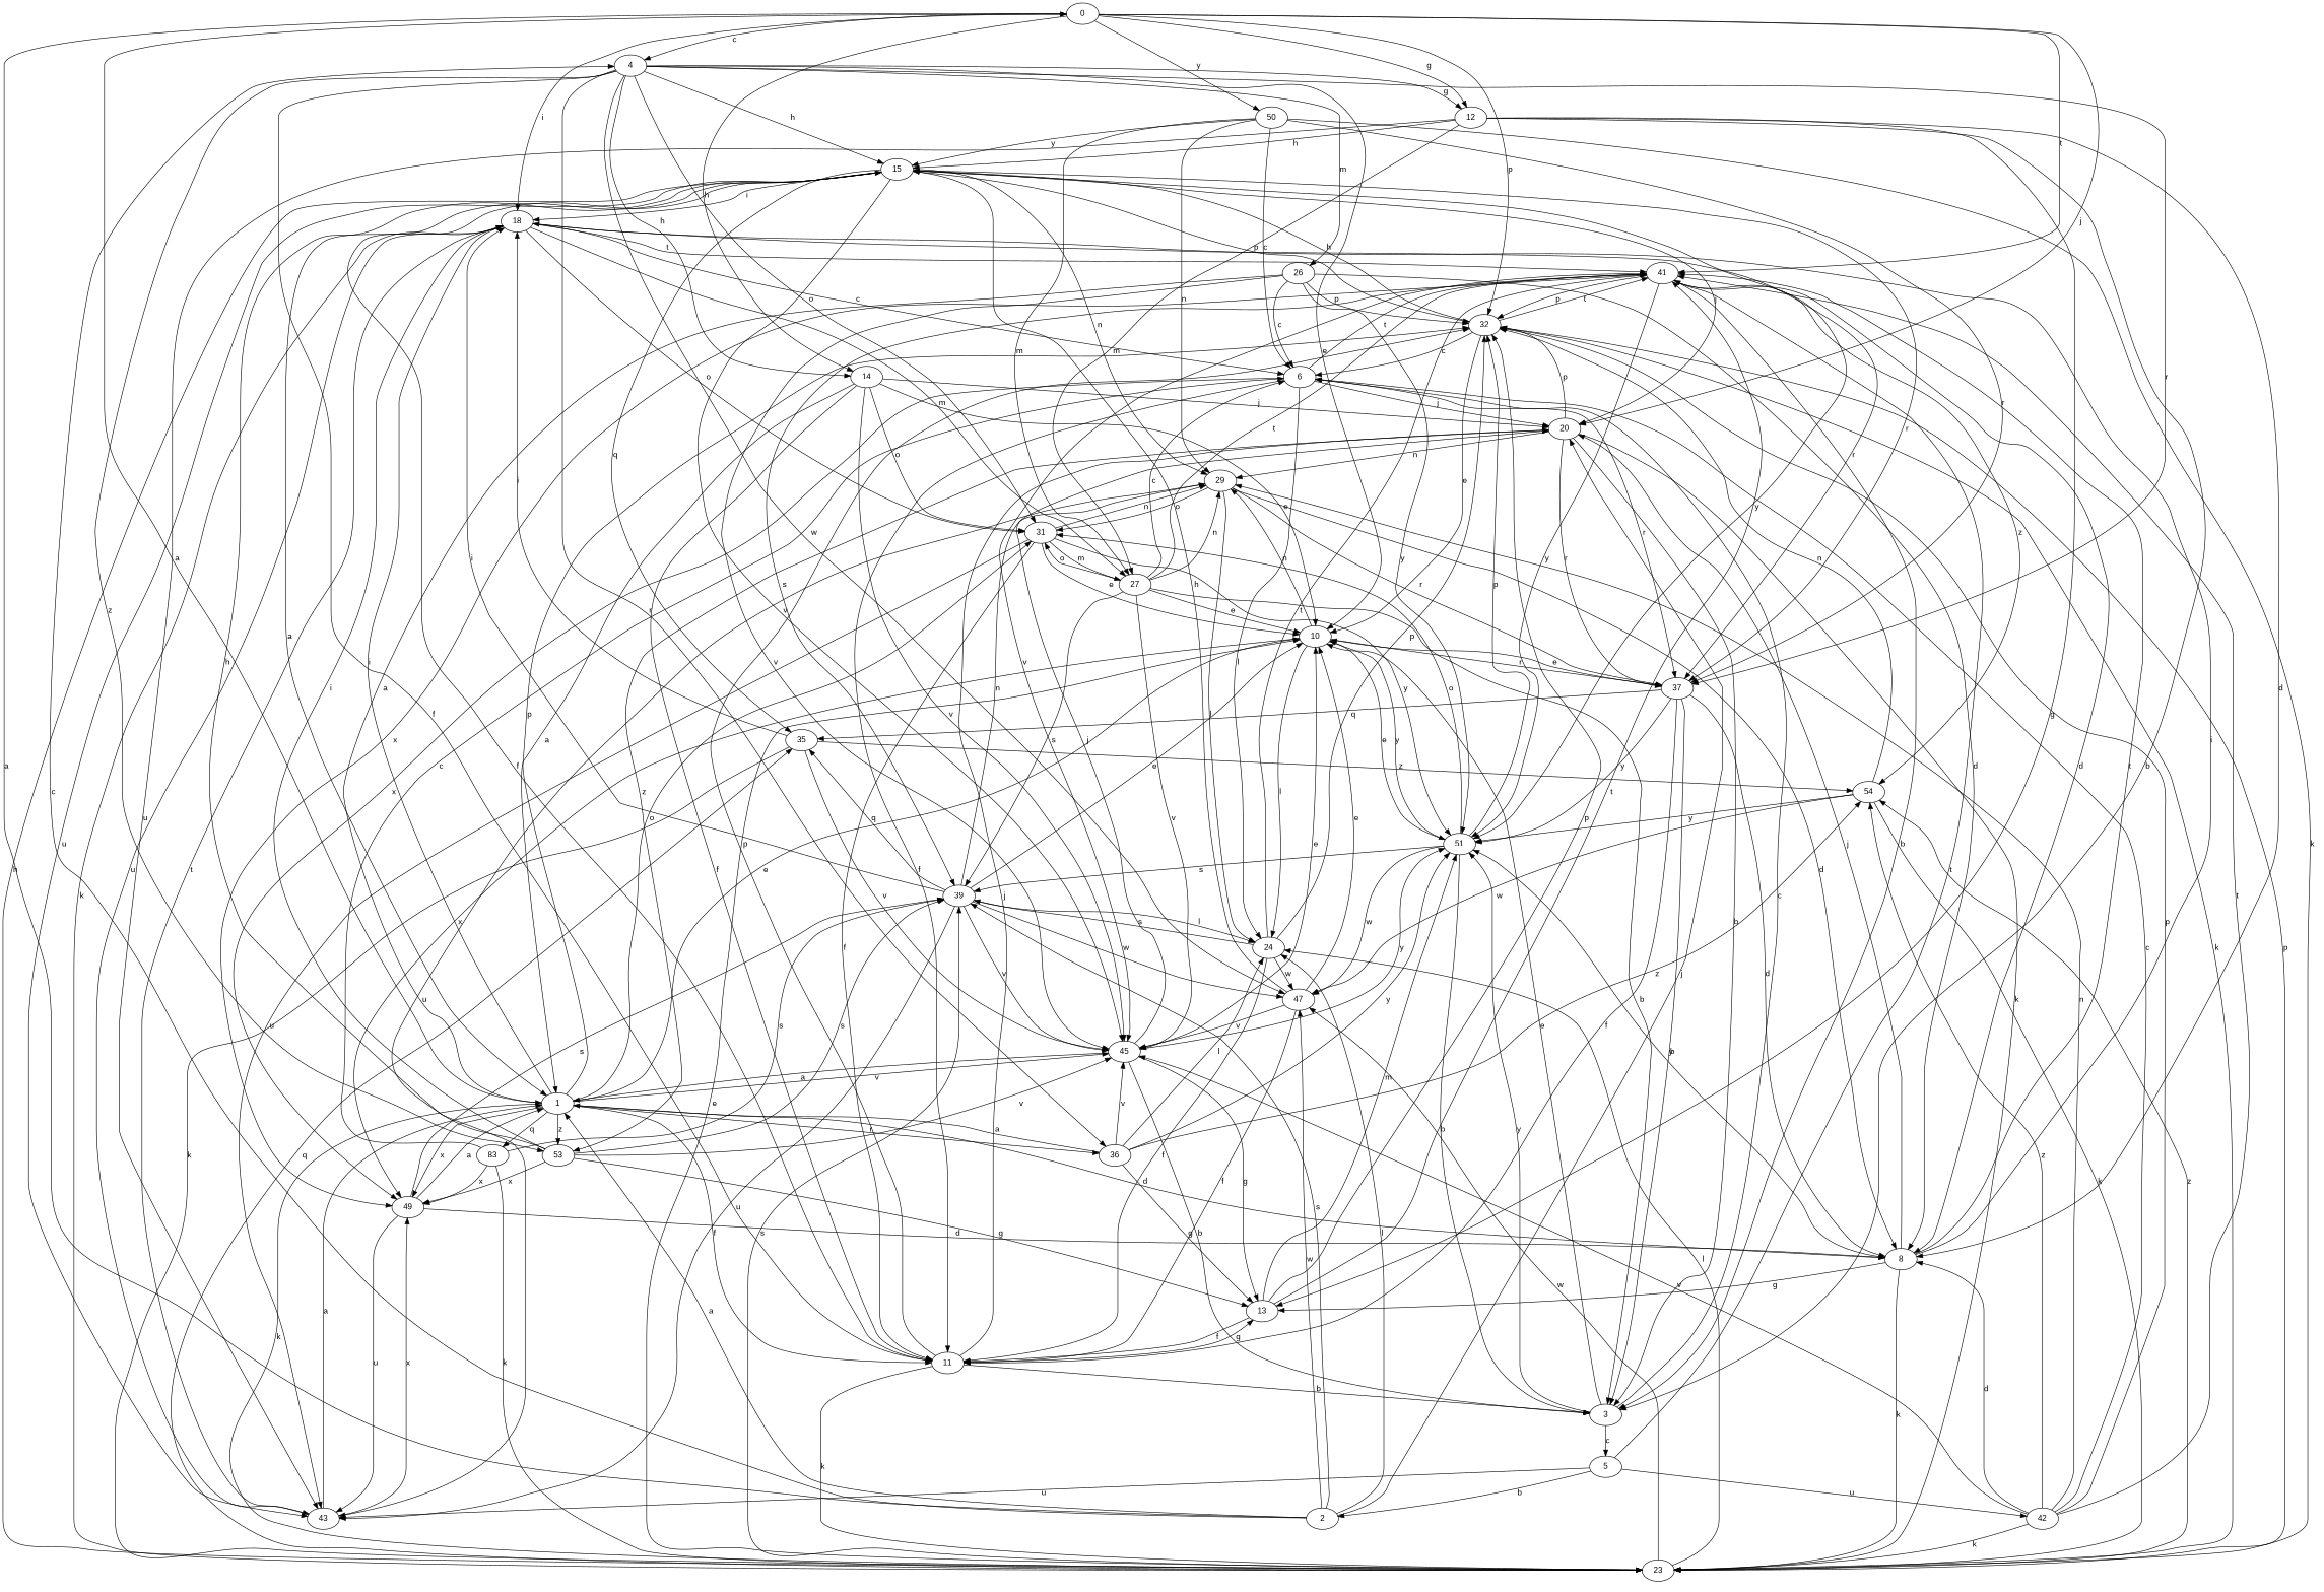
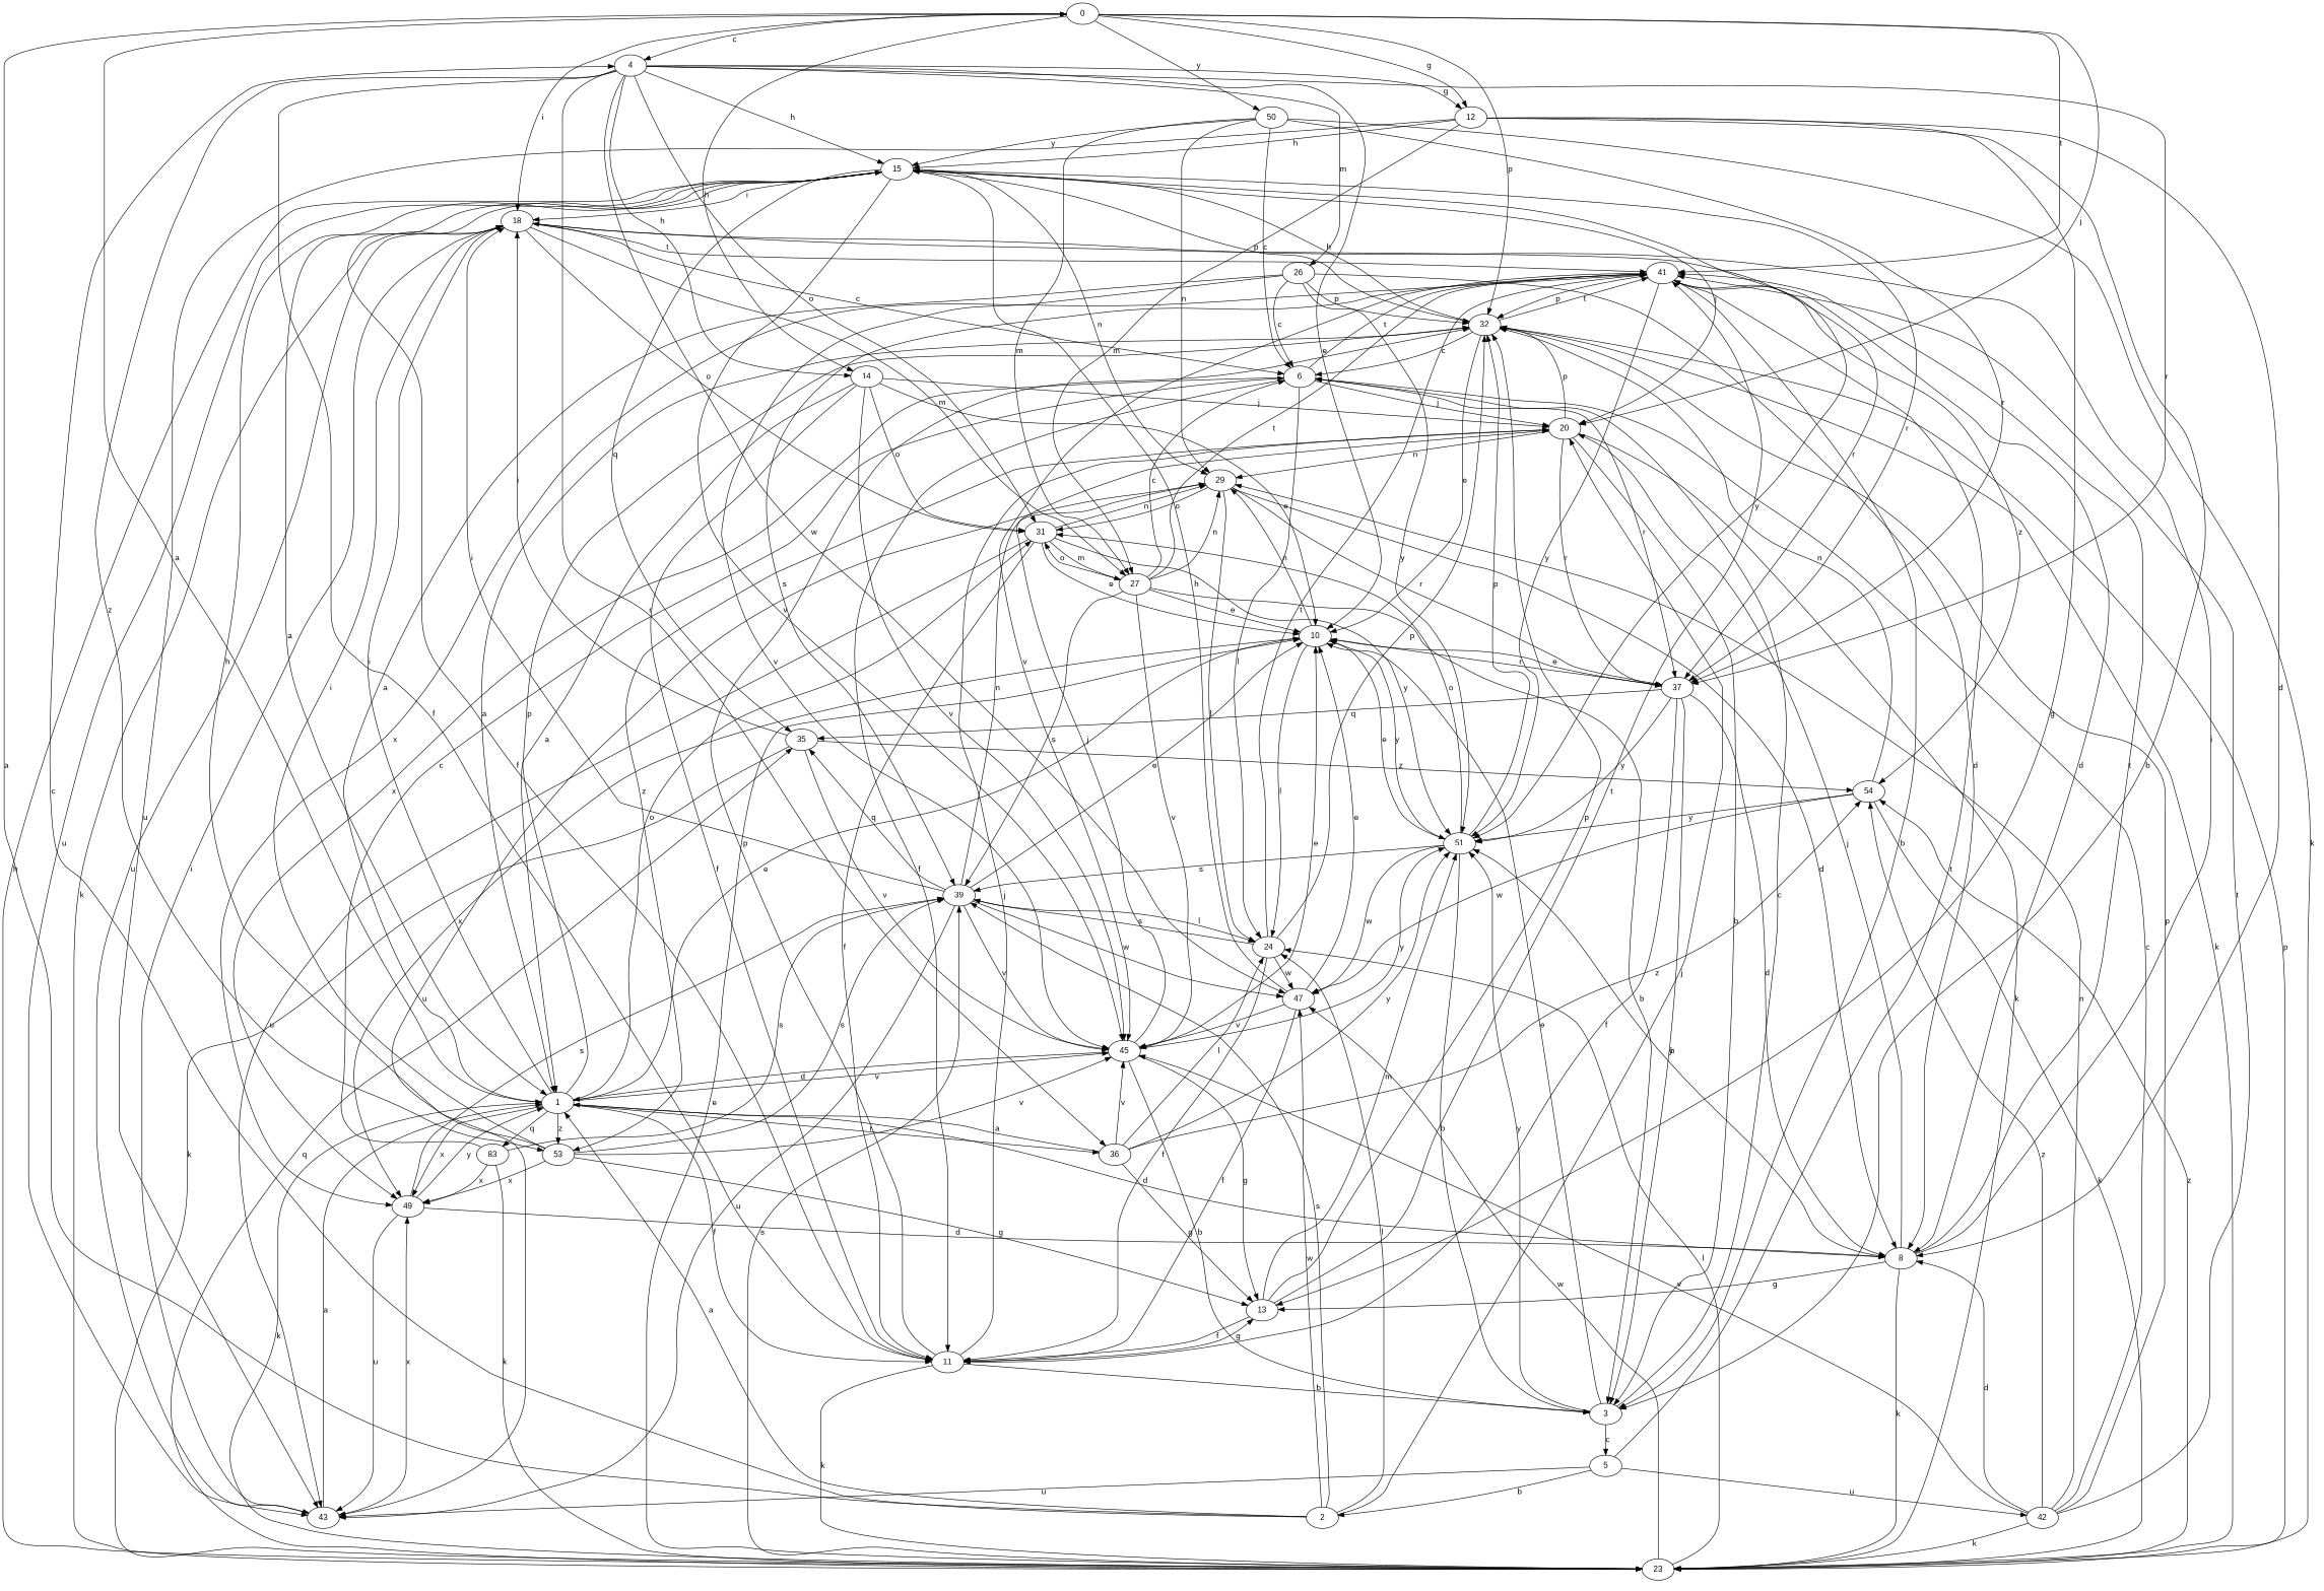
  strict digraph {
    fontname="Liberation Sans"
    node [fontname="Liberation Sans"]
    edge [fontname="Liberation Sans"]
    0
    4
    12
    14
    18
    20
    32
    41
    50
    10
    11
    31
    36
    53
    47
    15
    26
    37
    8
    3
    43
    13
    27
    1
    45
    n26 [label=23]
    6
    29
    49
    39
    51
    54
    n33 [label=83]
    24
    35
    2
    5
    42
    0 -> 4 [label=c]
    0 -> 12 [label=g]
    0 -> 14 [label=h]
    0 -> 18 [label=i]
    0 -> 20 [label=j]
    0 -> 32 [label=p]
    0 -> 41 [label=t]
    0 -> 50 [label=y]
    4 -> 12 [label=g]
    4 -> 14 [label=h]
    4 -> 10 [label=e]
    4 -> 11 [label=f]
    4 -> 31 [label=o]
    4 -> 36 [label=r]
    4 -> 53 [label=z]
    4 -> 47 [label=w]
    4 -> 15 [label=h]
    4 -> 26 [label=m]
    4 -> 37 [label=r]
    12 -> 15 [label=h]
    12 -> 8 [label=d]
    12 -> 3 [label=b]
    12 -> 43 [label=u]
    12 -> 13 [label=g]
    12 -> 27 [label=m]
    14 -> 20 [label=j]
    14 -> 10 [label=e]
    14 -> 11 [label=f]
    14 -> 31 [label=o]
    14 -> 1 [label=a]
    14 -> 45 [label=v]
    18 -> 41 [label=t]
    18 -> 31 [label=o]
    18 -> 37 [label=r]
    18 -> 43 [label=u]
    18 -> 27 [label=m]
    18 -> n26 [label=k]
    18 -> 6 [label=c]
    20 -> 32 [label=p]
    20 -> 53 [label=z]
    20 -> 37 [label=r]
    20 -> 3 [label=b]
    20 -> n26 [label=k]
    20 -> 29 [label=n]
    32 -> 41 [label=t]
    32 -> 10 [label=e]
    32 -> 15 [label=h]
+   32 -> 1 [label=a]
    32 -> n26 [label=k]
    32 -> 6 [label=c]
    41 -> 32 [label=p]
    41 -> 8 [label=d]
    41 -> 3 [label=b]
    41 -> 45 [label=v]
    41 -> 49 [label=x]
    41 -> 39 [label=s]
    41 -> 51 [label=y]
    41 -> 54 [label=z]
    50 -> 15 [label=y]
    50 -> 37 [label=r]
    50 -> 27 [label=m]
    50 -> n26 [label=k]
    50 -> 6 [label=c]
    50 -> 29 [label=n]
    10 -> 37 [label=r]
    10 -> 29 [label=n]
    10 -> 49 [label=x]
    10 -> 51 [label=y]
    10 -> 24 [label=l]
    11 -> 20 [label=j]
    11 -> 32 [label=p]
    11 -> 3 [label=b]
    11 -> 13 [label=g]
    11 -> n26 [label=k]
    31 -> 10 [label=e]
    31 -> 11 [label=f]
    31 -> 43 [label=u]
    31 -> 27 [label=m]
    31 -> 29 [label=n]
    31 -> 51 [label=y]
    36 -> 13 [label=g]
    36 -> 1 [label=a]
    36 -> 45 [label=v]
    36 -> 51 [label=y]
    36 -> 54 [label=z]
    36 -> 24 [label=l]
    53 -> 18 [label=i]
    53 -> 15 [label=h]
    53 -> 13 [label=g]
    53 -> 45 [label=v]
    53 -> 49 [label=x]
    53 -> 39 [label=s]
    47 -> 10 [label=e]
    47 -> 11 [label=f]
    47 -> 15 [label=h]
    47 -> 45 [label=v]
    15 -> 18 [label=i]
    15 -> 20 [label=j]
    15 -> 32 [label=p]
    15 -> 11 [label=f]
    15 -> 37 [label=r]
    15 -> 43 [label=u]
    15 -> 1 [label=a]
    15 -> 45 [label=v]
    15 -> 29 [label=n]
    15 -> 51 [label=y]
    15 -> 35 [label=q]
    26 -> 32 [label=p]
    26 -> 8 [label=d]
    26 -> 1 [label=a]
    26 -> 45 [label=v]
    26 -> 6 [label=c]
    26 -> 51 [label=y]
    37 -> 10 [label=e]
    37 -> 11 [label=f]
    37 -> 8 [label=d]
    37 -> 3 [label=b]
    37 -> 51 [label=y]
    37 -> 35 [label=q]
    8 -> 18 [label=i]
    8 -> 20 [label=j]
    8 -> 41 [label=t]
    8 -> 13 [label=g]
    8 -> n26 [label=k]
    8 -> 51 [label=y]
    3 -> 10 [label=e]
    3 -> 6 [label=c]
    3 -> 51 [label=y]
    3 -> 5 [label=c]
-   43 -> 18 [label=t]
+   43 -> 18 [label=i]
    43 -> 1 [label=a]
    43 -> 49 [label=x]
    13 -> 32 [label=p]
    13 -> 41 [label=t]
    13 -> 11 [label=f]
    13 -> 51 [label=m]
    27 -> 41 [label=t]
    27 -> 10 [label=e]
    27 -> 31 [label=o]
    27 -> 3 [label=b]
    27 -> 45 [label=v]
    27 -> 6 [label=c]
    27 -> 29 [label=n]
    27 -> 39 [label=s]
    1 -> 0 [label=a]
    1 -> 18 [label=i]
    1 -> 32 [label=p]
    1 -> 10 [label=e]
    1 -> 11 [label=f]
    1 -> 31 [label=o]
    1 -> 36 [label=r]
    1 -> 53 [label=z]
    1 -> 8 [label=d]
    1 -> 45 [label=v]
    1 -> n26 [label=k]
    1 -> 49 [label=x]
    1 -> n33 [label=q]
    45 -> 20 [label=j]
    45 -> 10 [label=e]
    45 -> 3 [label=b]
    45 -> 13 [label=g]
-   45 -> 1 [label=a]
+   45 -> 1 [label=d]
    45 -> 51 [label=y]
    n26 -> 32 [label=p]
    n26 -> 10 [label=e]
    n26 -> 47 [label=w]
    n26 -> 15 [label=h]
    n26 -> 39 [label=s]
    n26 -> 54 [label=z]
    n26 -> 24 [label=l]
    n26 -> 35 [label=q]
    6 -> 20 [label=j]
    6 -> 41 [label=t]
    6 -> 11 [label=f]
    6 -> 37 [label=r]
    6 -> 49 [label=x]
    6 -> 24 [label=l]
    29 -> 31 [label=o]
    29 -> 37 [label=r]
    29 -> 8 [label=d]
    29 -> 43 [label=u]
    29 -> 24 [label=l]
    49 -> 8 [label=d]
    49 -> 43 [label=u]
-   49 -> 1 [label=a]
+   49 -> 1 [label=y]
    49 -> 39 [label=s]
    39 -> 18 [label=i]
    39 -> 10 [label=e]
    39 -> 47 [label=w]
    39 -> 43 [label=u]
    39 -> 45 [label=v]
    39 -> 29 [label=n]
    39 -> 24 [label=l]
    39 -> 35 [label=q]
    51 -> 32 [label=p]
    51 -> 10 [label=e]
    51 -> 31 [label=o]
    51 -> 47 [label=w]
    51 -> 3 [label=b]
    51 -> 39 [label=s]
    54 -> 32 [label=n]
    54 -> 47 [label=w]
    54 -> n26 [label=k]
    54 -> 51 [label=y]
    n33 -> n26 [label=k]
    n33 -> 6 [label=c]
    n33 -> 49 [label=x]
    n33 -> 39 [label=s]
    24 -> 32 [label=p]
    24 -> 41 [label=t]
    24 -> 11 [label=f]
    24 -> 47 [label=w]
    24 -> 39 [label=s]
    35 -> 18 [label=i]
    35 -> 45 [label=v]
    35 -> n26 [label=k]
    35 -> 54 [label=z]
    2 -> 0 [label=a]
    2 -> 4 [label=c]
    2 -> 20 [label=j]
    2 -> 47 [label=w]
    2 -> 1 [label=a]
    2 -> 39 [label=s]
    2 -> 24 [label=l]
    5 -> 41 [label=t]
    5 -> 43 [label=u]
    5 -> 2 [label=b]
    5 -> 42 [label=u]
    42 -> 32 [label=p]
    42 -> 41 [label=t]
    42 -> 8 [label=d]
    42 -> 45 [label=v]
    42 -> n26 [label=k]
    42 -> 6 [label=c]
    42 -> 29 [label=n]
    42 -> 54 [label=z]
  }
